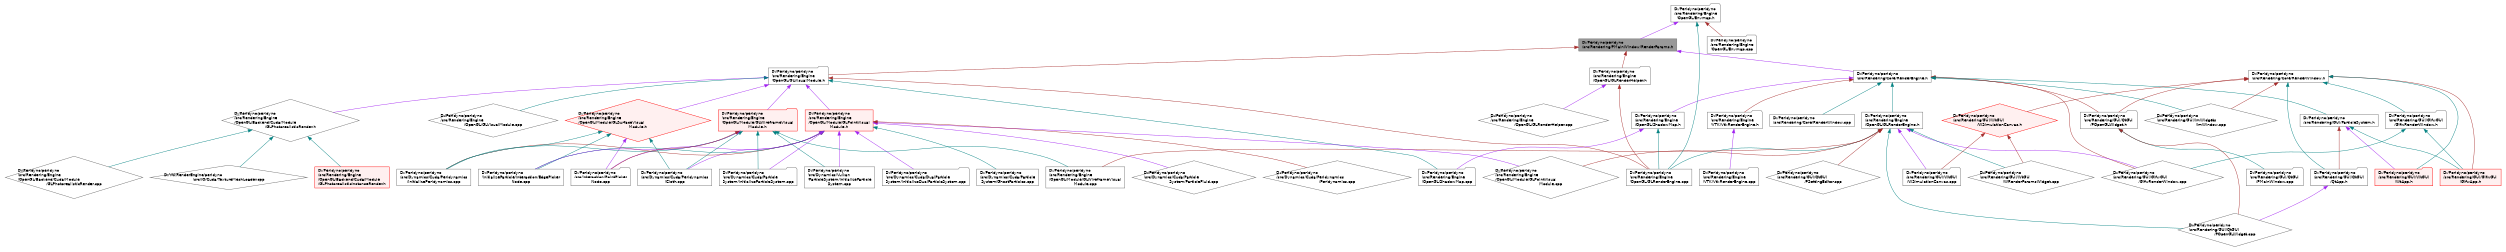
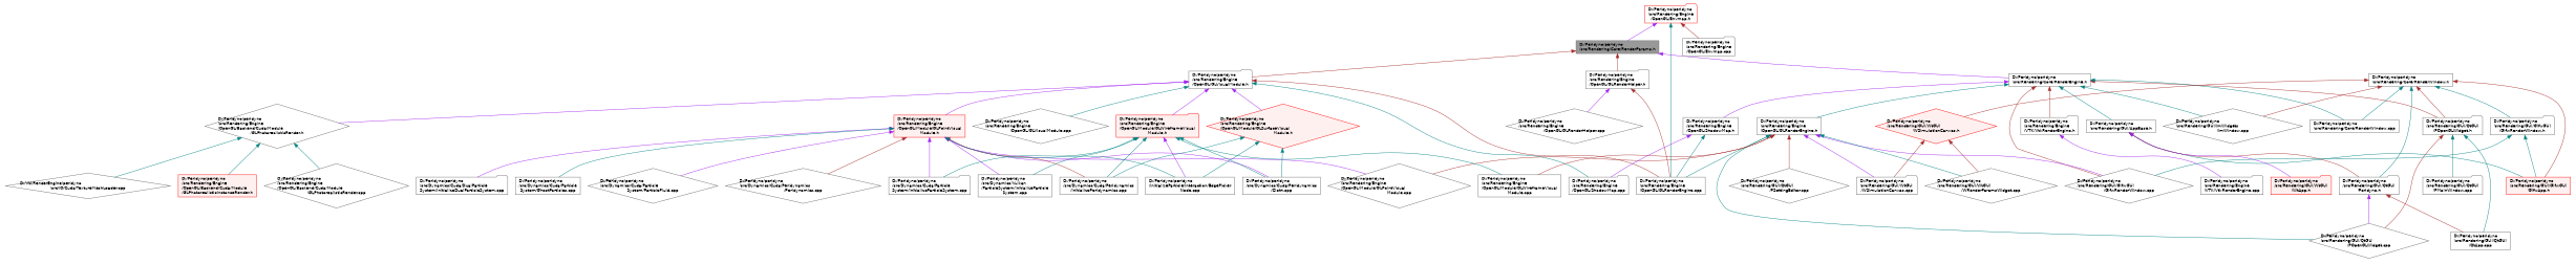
  digraph {
    node [color=grey40 fillcolor=white fontname=Helvetica fontsize=10 shape=box style=filled]
    edge [color=teal dir=back fontname=Helvetica fontsize=10 labelfontname=Helvetica labelfontsize=10 style=solid]
-   n1 [color=gray40 fillcolor=grey60 fontcolor=black height=0.2 label="D:/Peridyno/peridyno\l/src/Rendering/PMainWindow/RenderParams.h" width=0.4]
+   n1 [color=gray40 fillcolor=grey60 fontcolor=black height=0.2 label="D:/Peridyno/peridyno\l/src/Rendering/Core/RenderParams.h" width=0.4]
    n2 [height=0.2 label="D:/Peridyno/peridyno\l/src/Rendering/Core/RenderEngine.h" width=0.4]
    n3 [height=0.2 label="D:/Peridyno/peridyno\l/src/Rendering/Engine\l/OpenGL/GLRenderHelper.h" shape=folder width=0.4]
    n4 [height=0.2 label="D:/Peridyno/peridyno\l/src/Rendering/Engine\l/OpenGL/GLVisualModule.h" shape=folder width=0.4]
    n5 [height=0.2 label="D:/Peridyno/peridyno\l/src/Rendering/GUI/GlfwGUI\l/GlfwRenderWindow.cpp" shape=diamond width=0.4]
    n6 [height=0.2 label="D:/Peridyno/peridyno\l/src/Rendering/GUI/ImWidgets\l/ImWindow.cpp" shape=diamond width=0.4]
    n7 [height=0.2 label="D:/Peridyno/peridyno\l/src/Rendering/GUI/QtGUI\l/POpenGLWidget.h" shape=folder width=0.4]
    n8 [height=0.2 label="D:/Peridyno/peridyno\l/src/Rendering/Engine\l/OpenGL/GLRenderEngine.h" width=0.4]
    n9 [height=0.2 label="D:/Peridyno/peridyno\l/src/Rendering/Engine\l/OpenGL/ShadowMap.h" width=0.4]
    n10 [height=0.2 label="D:/Peridyno/peridyno\l/src/Rendering/Engine\l/VTK/VtkRenderEngine.h" shape=folder width=0.4]
-   n11 [height=0.2 label="D:/Peridyno/peridyno\l/src/Rendering/GUI/ParticleSystem.h" width=0.4]
+   n11 [height=0.2 label="D:/Peridyno/peridyno\l/src/Rendering/GUI/AppBase.h" width=0.4]
    n12 [height=0.2 label="D:/Peridyno/peridyno\l/src/Rendering/Core/RenderWindow.cpp" width=0.4]
-   n13 [height=0.2 label="D:/Peridyno/peridyno\l/src/Rendering/Engine\l/OpenGL/Envmap.h" shape=folder width=0.4]
+   n13 [color=red height=0.2 label="D:/Peridyno/peridyno\l/src/Rendering/Engine\l/OpenGL/Envmap.h" shape=folder width=0.4]
    n14 [height=0.2 label="D:/Peridyno/peridyno\l/src/Rendering/Engine\l/OpenGL/GLRenderEngine.cpp" width=0.4]
    n15 [height=0.2 label="D:/Peridyno/peridyno\l/src/Rendering/Engine\l/OpenGL/Envmap.cpp" shape=folder width=0.4]
    n16 [height=0.2 label="D:/Peridyno/peridyno\l/src/Rendering/Engine\l/OpenGL/GLRenderHelper.cpp" shape=diamond width=0.4]
    n17 [height=0.2 label="D:/Peridyno/peridyno\l/src/Rendering/Engine\l/OpenGL/ShadowMap.cpp" shape=folder width=0.4]
    n18 [height=0.2 label="D:/Peridyno/peridyno\l/src/Rendering/Engine\l/OpenGL/Backend/Cuda/Module\l/GLPhotorealisticRender.h" shape=diamond width=0.4]
    n19 [height=0.2 label="D:/Peridyno/peridyno\l/src/Rendering/Engine\l/OpenGL/GLVisualModule.cpp" shape=diamond width=0.4]
    n20 [color=red fillcolor="#FFF0F0" height=0.2 label="D:/Peridyno/peridyno\l/src/Rendering/Engine\l/OpenGL/Module/GLPointVisual\lModule.h" width=0.4]
    n21 [color=red fillcolor="#FFF0F0" height=0.2 label="D:/Peridyno/peridyno\l/src/Rendering/Engine\l/OpenGL/Module/GLSurfaceVisual\lModule.h" shape=diamond width=0.4]
    n22 [color=red fillcolor="#FFF0F0" height=0.2 label="D:/Peridyno/peridyno\l/src/Rendering/Engine\l/OpenGL/Module/GLWireframeVisual\lModule.h" shape=folder width=0.4]
    n23 [height=0.2 label="D:/Peridyno/peridyno\l/src/Rendering/Core/RenderWindow.h" width=0.4]
    n24 [color=red fillcolor="#FFF0F0" height=0.2 label="D:/Peridyno/peridyno\l/src/Rendering/GUI/GlfwGUI\l/GlfwApp.h" width=0.4]
    n25 [height=0.2 label="D:/Peridyno/peridyno\l/src/Rendering/GUI/GlfwGUI\l/GlfwRenderWindow.h" shape=folder width=0.4]
-   n26 [height=0.2 label="D:/Peridyno/peridyno\l/src/Rendering/GUI/QtGUI\l/QtApp.h" shape=folder width=0.4]
+   n26 [height=0.2 label="D:/Peridyno/peridyno\l/src/Rendering/GUI/QtGUI\l/Peridyno.h" shape=folder width=0.4]
    n27 [color=red fillcolor="#FFF0F0" height=0.2 label="D:/Peridyno/peridyno\l/src/Rendering/GUI/WtGUI\l/WSimulationCanvas.h" shape=diamond width=0.4]
    n28 [height=0.2 label="D:/Peridyno/peridyno\l/src/Rendering/GUI/QtGUI\l/PMainWindow.cpp" shape=folder width=0.4]
    n29 [height=0.2 label="D:/Peridyno/peridyno\l/src/Rendering/GUI/QtGUI\l/POpenGLWidget.cpp" shape=diamond width=0.4]
+   n30 [height=0.2 label="D:/Peridyno/peridyno\l/src/Rendering/GUI/QtGUI\l/QtApp.cpp" width=0.4]
    n31 [height=0.2 label="D:/Peridyno/peridyno\l/src/Rendering/GUI/WtGUI\l/WRenderParamsWidget.cpp" shape=diamond width=0.4]
    n32 [height=0.2 label="D:/Peridyno/peridyno\l/src/Rendering/GUI/WtGUI\l/WSimulationCanvas.cpp" shape=folder width=0.4]
    n33 [height=0.2 label="D:/Peridyno/peridyno\l/src/Rendering/Engine\l/OpenGL/Module/GLPointVisual\lModule.cpp" shape=diamond width=0.4]
    n34 [height=0.2 label="D:/Peridyno/peridyno\l/src/Rendering/Engine\l/OpenGL/Module/GLWireframeVisual\lModule.cpp" width=0.4]
    n35 [height=0.2 label="D:/Peridyno/peridyno\l/src/Rendering/GUI/QtGUI\l/PSettingEditor.cpp" shape=diamond width=0.4]
    n36 [height=0.2 label="D:/Peridyno/peridyno\l/src/Rendering/Engine\l/VTK/VtkRenderEngine.cpp" shape=folder width=0.4]
    n37 [color=red fillcolor="#FFF0F0" height=0.2 label="D:/Peridyno/peridyno\l/src/Rendering/GUI/WtGUI\l/WtApp.h" shape=folder width=0.4]
    n38 [height=0.2 label="D:/VtkRenderEngine/peridyno\l/src/IO/Cuda/TextureMeshLoader.cpp" shape=diamond width=0.4]
    n39 [color=red fillcolor="#FFF0F0" height=0.2 label="D:/Peridyno/peridyno\l/src/Rendering/Engine\l/OpenGL/Backend/Cuda/Module\l/GLPhotorealisticInstanceRender.h" width=0.4]
    n40 [height=0.2 label="D:/Peridyno/peridyno\l/src/Rendering/Engine\l/OpenGL/Backend/Cuda/Module\l/GLPhotorealisticRender.cpp" shape=diamond width=0.4]
    n41 [height=0.2 label="D:/Peridyno/peridyno\l/src/Dynamics/Cuda/DualParticle\lSystem/initializeDualParticleSystem.cpp" shape=folder width=0.4]
    n42 [height=0.2 label="D:/Peridyno/peridyno\l/src/Dynamics/Cuda/Particle\lSystem/GhostParticles.cpp" width=0.4]
    n43 [height=0.2 label="D:/Peridyno/peridyno\l/src/Dynamics/Cuda/Particle\lSystem/ParticleFluid.cpp" shape=diamond width=0.4]
    n44 [height=0.2 label="D:/Peridyno/peridyno\l/src/Dynamics/Cuda/Particle\lSystem/initializeParticleSystem.cpp" shape=folder width=0.4]
    n45 [height=0.2 label="D:/Peridyno/peridyno\l/src/Dynamics/Cuda/Peridynamics\l/Cloth.cpp" width=0.4]
    n46 [height=0.2 label="D:/Peridyno/peridyno\l/src/Dynamics/Cuda/Peridynamics\l/Peridynamics.cpp" shape=diamond width=0.4]
    n47 [height=0.2 label="D:/Peridyno/peridyno\l/src/Dynamics/Cuda/Peridynamics\l/initializePeridynamics.cpp" width=0.4]
    n48 [height=0.2 label="D:/Peridyno/peridyno\l/src/Dynamics/Vulkan\l/ParticleSystem/initializeParticle\lSystem.cpp" width=0.4]
    n49 [height=0.2 label="D:/Peridyno/peridyno\l/initializeParticle/Interaction/EdgePicker\lNode.cpp" width=0.4]
-   n50 [height=0.2 label="D:/Peridyno/peridyno\l/src/Interaction/PointPicker\lNode.cpp" shape=folder width=0.4]
    n1 -> n2 [color=purple]
    n1 -> n3 [color=brown]
    n1 -> n4 [color=brown]
    n2 -> n5 [color=brown]
    n2 -> n6
    n2 -> n7 [color=brown]
    n2 -> n8
    n2 -> n9 [color=purple]
    n2 -> n10 [color=brown]
    n2 -> n11
    n2 -> n12
    n3 -> n14 [color=brown]
    n3 -> n16 [color=purple]
    n4 -> n14 [color=brown]
    n4 -> n17
    n4 -> n18 [color=purple]
    n4 -> n19
    n4 -> n20 [color=purple]
    n4 -> n21 [color=purple]
    n4 -> n22 [color=purple]
    n7 -> n28
    n7 -> n29 [color=brown]
+   n7 -> n30
    n8 -> n5 [color=purple]
    n8 -> n14
    n8 -> n29
    n8 -> n31
    n8 -> n32 [color=purple]
    n8 -> n33 [color=brown]
    n8 -> n34 [color=brown]
    n8 -> n35 [color=brown]
    n9 -> n14
    n9 -> n17 [color=purple]
    n10 -> n36 [color=purple]
    n11 -> n24
    n11 -> n26 [color=brown]
    n11 -> n37 [color=purple]
    n13 -> n1 [color=purple]
    n13 -> n14
    n13 -> n15 [color=brown]
    n18 -> n38
    n18 -> n39
    n18 -> n40
    n20 -> n33 [color=purple]
    n20 -> n41 [color=purple]
    n20 -> n42
    n20 -> n43 [color=purple]
    n20 -> n44 [color=purple]
    n20 -> n45 [color=purple]
    n20 -> n46 [color=brown]
    n20 -> n47 [color=brown]
    n20 -> n48 [color=purple]
    n20 -> n49
-   n20 -> n50 [color=purple]
    n21 -> n45
    n21 -> n47
    n21 -> n49
-   n21 -> n50 [color=purple]
    n22 -> n34
    n22 -> n44
    n22 -> n45
    n22 -> n47
    n22 -> n48
    n22 -> n49 [color=purple]
-   n22 -> n50 [color=brown]
    n23 -> n6 [color=brown]
    n23 -> n7 [color=brown]
-   n23 -> n37
+   n23 -> n12
    n23 -> n24 [color=brown]
    n23 -> n25
    n23 -> n26
    n23 -> n27 [color=brown]
    n25 -> n5
    n25 -> n24
    n26 -> n29 [color=purple]
+   n26 -> n30 [color=brown]
    n27 -> n31 [color=brown]
    n27 -> n32 [color=brown]
  }
